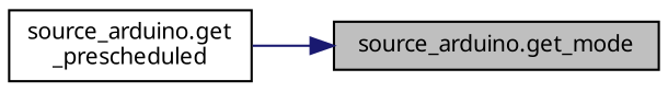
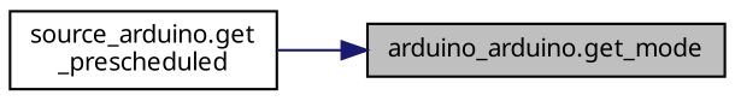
  digraph {
    rankdir=RL
    fontname="Noto Sans"
    node [color=black fontname="Noto Sans" fontsize=10 shape=record style=filled]
-   n1 [fillcolor=grey75 fontcolor=black height=0.2 label="source_arduino.get_mode" width=0.4]
+   n1 [fillcolor=grey75 fontcolor=black height=0.2 label="arduino_arduino.get_mode" width=0.4]
    n2 [fillcolor=white height=0.2 label="source_arduino.get\l_prescheduled" width=0.4]
    n1 -> n2 [color=midnightblue dir=back fontname="Noto Sans" fontsize=10 labelfontname=Helvetica labelfontsize=10 style=solid]
  }
